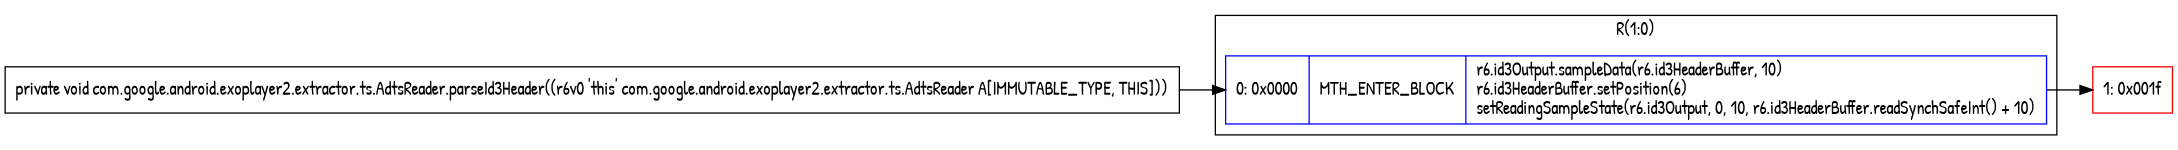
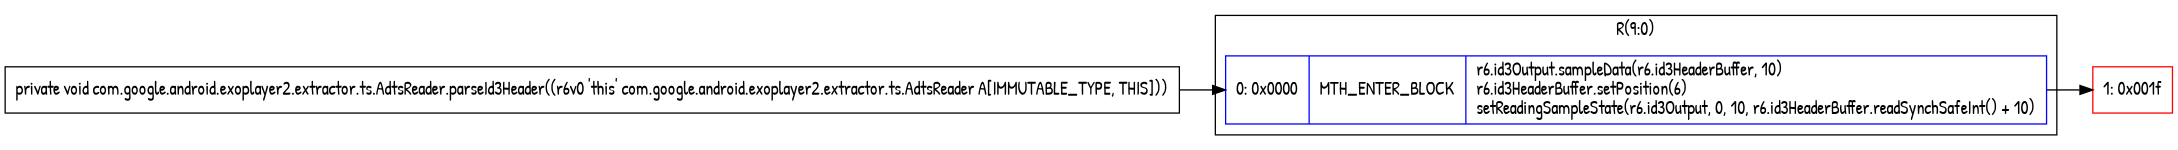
  digraph {
    rankdir=LR
    fontname="Patrick Hand"
    node [shape=record fontname="Patrick Hand"]
    edge [fontname="Patrick Hand"]
    n1 [color=blue label="{0\:\ 0x0000|MTH_ENTER_BLOCK\l|r6.id3Output.sampleData(r6.id3HeaderBuffer, 10)\lr6.id3HeaderBuffer.setPosition(6)\lsetReadingSampleState(r6.id3Output, 0, 10, r6.id3HeaderBuffer.readSynchSafeInt() + 10)\l}"]
    n2 [color=red label="{1\:\ 0x001f}"]
    n3 [label="{private void com.google.android.exoplayer2.extractor.ts.AdtsReader.parseId3Header((r6v0 'this' com.google.android.exoplayer2.extractor.ts.AdtsReader A[IMMUTABLE_TYPE, THIS])) }"]
    subgraph cluster_1 {
-     label="R(1:0)"
+     label="R(9:0)"
      n1
    }
    n1 -> n2
    n3 -> n1
  }
